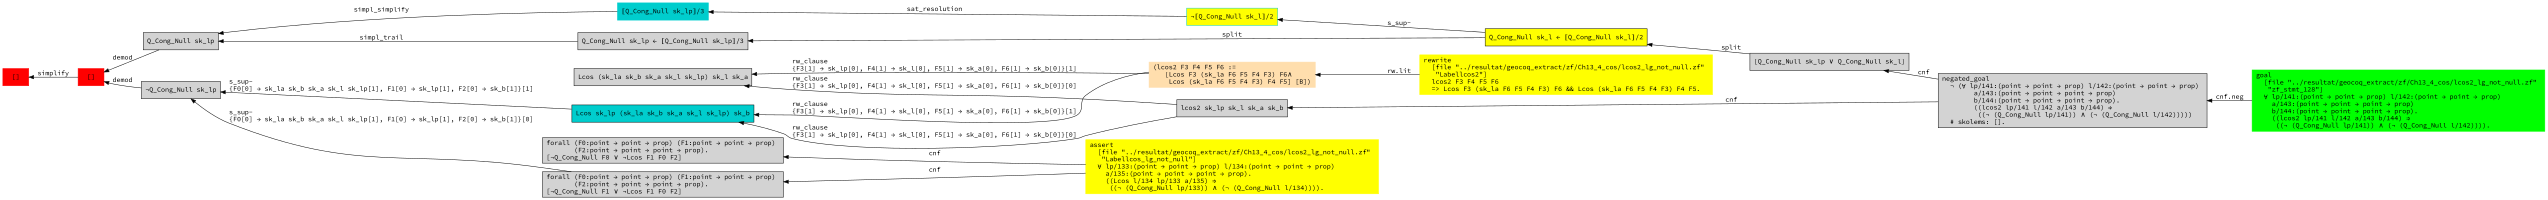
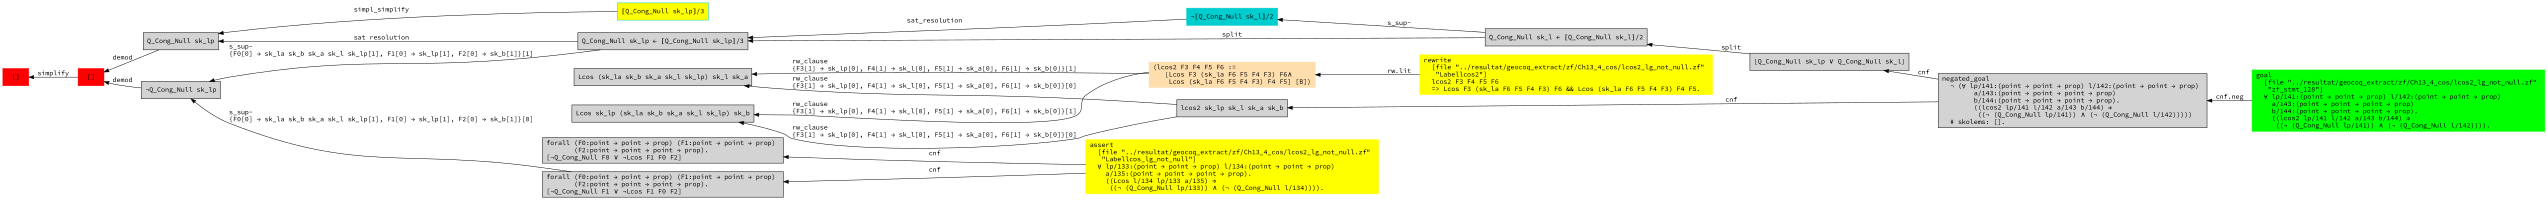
  digraph {
    fontname="Source Code Pro"
    rankdir=LR
    node [fontname="Source Code Pro" shape=box style=filled]
    edge [dir=back fontname="Source Code Pro"]
    n1 [color=red label="[]"]
    n2 [color=red label="[]"]
    n3 [label="Q_Cong_Null sk_lp\l"]
    n4 [label="¬Q_Cong_Null sk_lp\l"]
-   n5 [color=cyan3 label="⟦Q_Cong_Null sk_lp⟧/3\l"]
+   n5 [color=cyan3 label="⟦Q_Cong_Null sk_lp⟧/3\l" fillcolor=yellow]
    n6 [label="Q_Cong_Null sk_lp ← ⟦Q_Cong_Null sk_lp⟧/3\l"]
    n7 [label="forall (F0:point → point → prop) (F1:point → point → prop) \l       (F2:point → point → point → prop).\l[¬Q_Cong_Null F1 ∨ ¬Lcos F1 F0 F2]\l"]
-   n8 [label="Lcos sk_lp (sk_la sk_b sk_a sk_l sk_lp) sk_b\l" fillcolor=cyan3]
-   n9 [color=cyan3 label="¬⟦Q_Cong_Null sk_l⟧/2\l" fillcolor=yellow]
-   n10 [label="Q_Cong_Null sk_l ← ⟦Q_Cong_Null sk_l⟧/2\l" fillcolor=yellow]
+   n8 [label="Lcos sk_lp (sk_la sk_b sk_a sk_l sk_lp) sk_b\l"]
+   n9 [color=cyan3 label="¬⟦Q_Cong_Null sk_l⟧/2\l"]
+   n10 [label="Q_Cong_Null sk_l ← ⟦Q_Cong_Null sk_l⟧/2\l"]
    n11 [label="[Q_Cong_Null sk_lp ∨ Q_Cong_Null sk_l]\l"]
    n12 [label="forall (F0:point → point → prop) (F1:point → point → prop) \l       (F2:point → point → point → prop).\l[¬Q_Cong_Null F0 ∨ ¬Lcos F1 F0 F2]\l"]
    n13 [color=yellow label="assert\l  [file \"../resultat/geocoq_extract/zf/Ch13_4_cos/lcos2_lg_not_null.zf\" \l   \"Labellcos_lg_not_null\"]\l  ∀ lp/133:(point → point → prop) l/134:(point → point → prop) \l    a/135:(point → point → point → prop).\l    ((Lcos l/134 lp/133 a/135) ⇒\l     ((¬ (Q_Cong_Null lp/133)) ∧ (¬ (Q_Cong_Null l/134)))).\l"]
    n14 [label="Lcos (sk_la sk_b sk_a sk_l sk_lp) sk_l sk_a\l"]
    n15 [color=navajowhite label="(lcos2 F3 F4 F5 F6 :=\l   [Lcos F3 (sk_la F6 F5 F4 F3) F6∧\l    Lcos (sk_la F6 F5 F4 F3) F4 F5] [B])\l"]
    n16 [label="lcos2 sk_lp sk_l sk_a sk_b\l"]
    n17 [color=yellow label="rewrite\l  [file \"../resultat/geocoq_extract/zf/Ch13_4_cos/lcos2_lg_not_null.zf\" \l   \"Labellcos2\"]\l  lcos2 F3 F4 F5 F6\l  =\> Lcos F3 (sk_la F6 F5 F4 F3) F6 && Lcos (sk_la F6 F5 F4 F3) F4 F5.\l"]
    n18 [label="negated_goal\l  ¬ (∀ lp/141:(point → point → prop) l/142:(point → point → prop) \l        a/143:(point → point → point → prop) \l        b/144:(point → point → point → prop).\l        ((lcos2 lp/141 l/142 a/143 b/144) ⇒\l         ((¬ (Q_Cong_Null lp/141)) ∧ (¬ (Q_Cong_Null l/142)))))\l  # skolems: [].\l"]
    n19 [color=green label="goal\l  [file \"../resultat/geocoq_extract/zf/Ch13_4_cos/lcos2_lg_not_null.zf\" \l   \"zf_stmt_128\"]\l  ∀ lp/141:(point → point → prop) l/142:(point → point → prop) \l    a/143:(point → point → point → prop) \l    b/144:(point → point → point → prop).\l    ((lcos2 lp/141 l/142 a/143 b/144) ⇒\l     ((¬ (Q_Cong_Null lp/141)) ∧ (¬ (Q_Cong_Null l/142)))).\l"]
    n1 -> n2 [label=simplify]
    n2 -> n3 [label=demod]
    n2 -> n4 [label=demod]
    n3 -> n5 [label=simpl_simplify]
-   n3 -> n6 [label=simpl_trail]
+   n3 -> n6 [label=sat_resolution]
    n4 -> n7 [label="s_sup-\l\{F0[0] → sk_la sk_b sk_a sk_l sk_lp[1], F1[0] → sk_lp[1], F2[0] → sk_b[1]\}[0]\l"]
-   n4 -> n8 [label="s_sup-\l\{F0[0] → sk_la sk_b sk_a sk_l sk_lp[1], F1[0] → sk_lp[1], F2[0] → sk_b[1]\}[1]\l"]
-   n5 -> n9 [label=sat_resolution]
+   n4 -> n6 [label="s_sup-\l\{F0[0] → sk_la sk_b sk_a sk_l sk_lp[1], F1[0] → sk_lp[1], F2[0] → sk_b[1]\}[1]\l"]
+   n6 -> n9 [label=sat_resolution]
    n6 -> n10 [label=split]
    n7 -> n13 [label=cnf]
    n8 -> n15 [label="rw_clause\l\{F3[1] → sk_lp[0], F4[1] → sk_l[0], F5[1] → sk_a[0], F6[1] → sk_b[0]\}[1]\l"]
    n8 -> n16 [label="rw_clause\l\{F3[1] → sk_lp[0], F4[1] → sk_l[0], F5[1] → sk_a[0], F6[1] → sk_b[0]\}[0]\l"]
    n9 -> n10 [label="s_sup-\l"]
    n10 -> n11 [label=split]
    n11 -> n18 [label=cnf]
    n12 -> n13 [label=cnf]
    n14 -> n15 [label="rw_clause\l\{F3[1] → sk_lp[0], F4[1] → sk_l[0], F5[1] → sk_a[0], F6[1] → sk_b[0]\}[1]\l"]
    n14 -> n16 [label="rw_clause\l\{F3[1] → sk_lp[0], F4[1] → sk_l[0], F5[1] → sk_a[0], F6[1] → sk_b[0]\}[0]\l"]
    n15 -> n17 [label="rw.lit"]
    n16 -> n18 [label=cnf]
    n18 -> n19 [label="cnf.neg"]
  }
